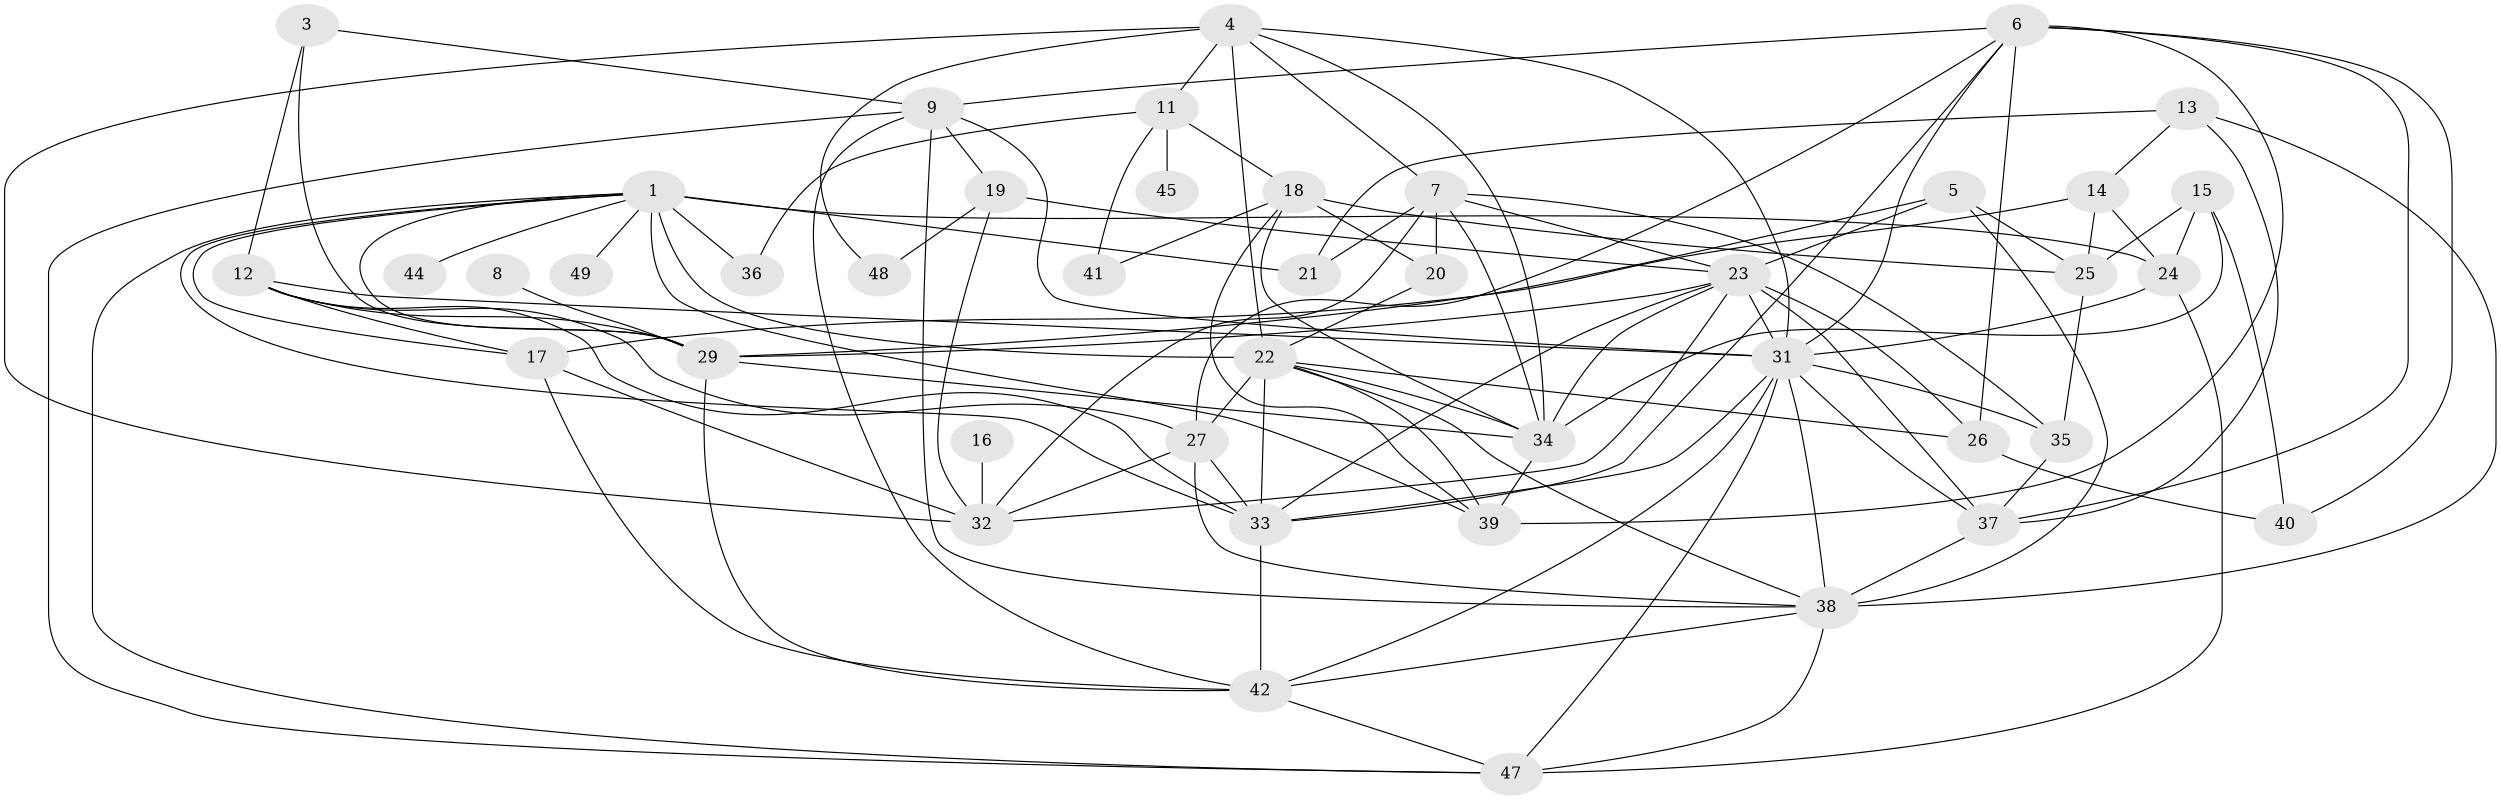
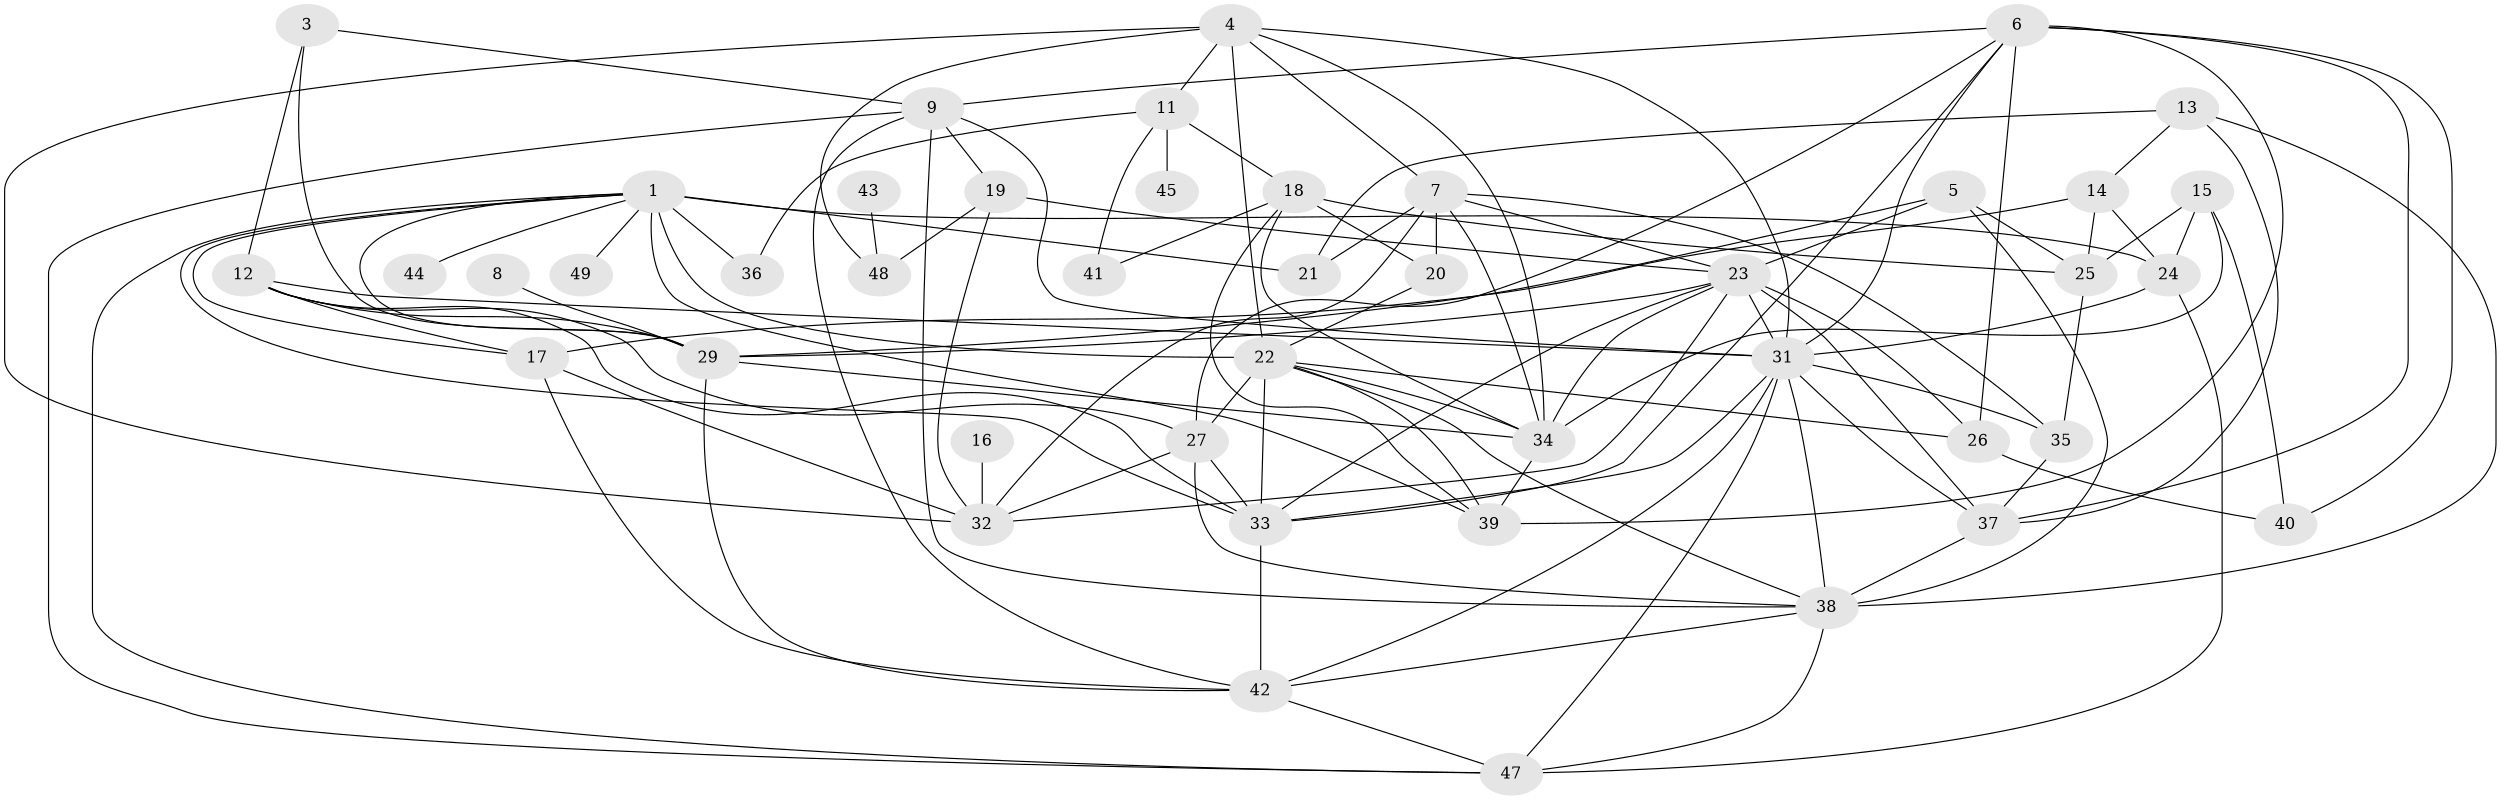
  graph {
    node [color=gray90 style=filled]
    edge [weight=1.0]
    1
    17
    21
    22
    24
    29
    33
    36
    39
    44
    47
    49
    32
    42
    34
    38
    26
    27
    31
    3
    9
    12
    19
    4
    7
    11
    48
    23
    20
    35
    18
    41
    45
    37
    5
    25
    6
    40
    8
    13
    14
    15
    16
+   43
    1 -- 17
    1 -- 21 [weight=2.0]
    1 -- 22
    1 -- 24 [weight=3.0]
    1 -- 29
    1 -- 33
    1 -- 36 [weight=2.0]
    1 -- 39
    1 -- 44
    1 -- 47
    1 -- 49
    17 -- 32
    17 -- 42 [weight=2.0]
    22 -- 33
    22 -- 39
    22 -- 34 [weight=2.0]
    22 -- 38
    22 -- 26
    22 -- 27
    24 -- 47
    24 -- 31
    29 -- 42
    29 -- 34
    33 -- 42
    42 -- 47
    34 -- 39 [weight=2.0]
    38 -- 47
    38 -- 42 [weight=2.0]
    26 -- 40
    27 -- 33
    27 -- 32
    27 -- 38
    31 -- 33
    31 -- 47
    31 -- 42
    31 -- 38
    31 -- 35
    31 -- 37
    3 -- 29
    3 -- 9
    3 -- 12
    9 -- 47
    9 -- 42
    9 -- 38
    9 -- 31
    9 -- 19
    12 -- 17
    12 -- 29
    12 -- 33
    12 -- 27
    12 -- 31
    19 -- 32
    19 -- 48
    19 -- 23
    4 -- 22
    4 -- 32
    4 -- 34
    4 -- 31
    4 -- 7
    4 -- 11
    4 -- 48
    7 -- 21
    7 -- 32 [weight=2.0]
    7 -- 34
    7 -- 23 [weight=2.0]
    7 -- 20
    7 -- 35
    11 -- 36
    11 -- 18
    11 -- 41
    11 -- 45
    23 -- 29
    23 -- 33
    23 -- 32
    23 -- 34
    23 -- 26
    23 -- 31 [weight=5.0]
    23 -- 37
    20 -- 22
    35 -- 37
    18 -- 39
    18 -- 34
    18 -- 20
    18 -- 41
    18 -- 25
    37 -- 38
    5 -- 29
    5 -- 38
    5 -- 23
    5 -- 25
    25 -- 35
    6 -- 33
    6 -- 39
    6 -- 26 [weight=3.0]
    6 -- 27
    6 -- 31 [weight=2.0]
    6 -- 9
    6 -- 37
    6 -- 40
    8 -- 29
    13 -- 21
    13 -- 38
    13 -- 37
    13 -- 14
    14 -- 17
    14 -- 24
    14 -- 25
    15 -- 24
    15 -- 34
    15 -- 25
    15 -- 40
    16 -- 32 [weight=2.0]
+   43 -- 48
  }
